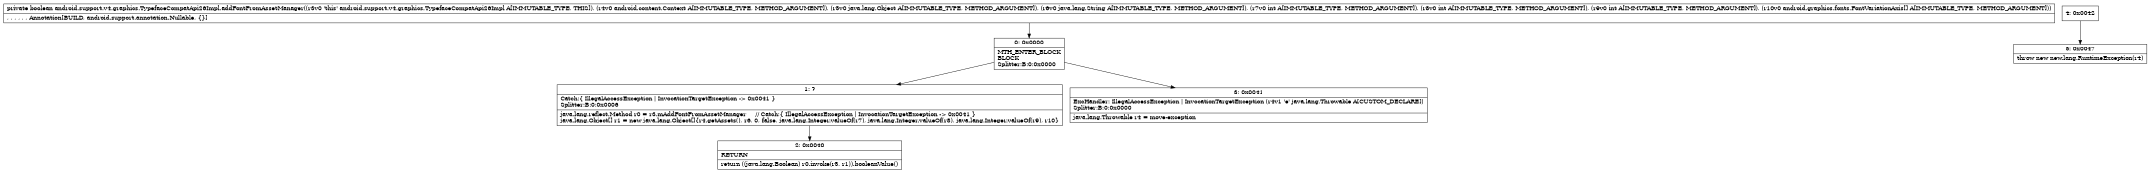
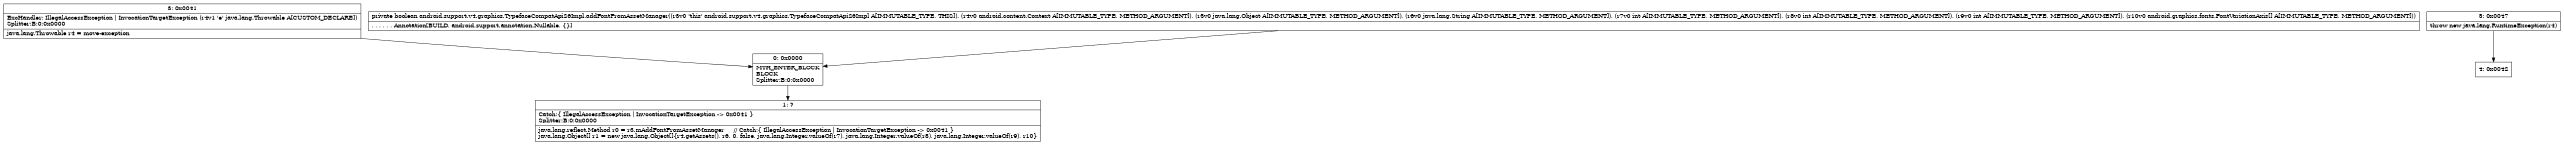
  digraph {
    node [shape=record]
    n1 [label="{0\:\ 0x0000|MTH_ENTER_BLOCK\lBLOCK\lSplitter:B:0:0x0000\l}"]
-   n2 [label="{1\:\ ?|Catch:\{ IllegalAccessException \| InvocationTargetException \-\> 0x0041 \}\lSplitter:B:0:0x0006\l|java.lang.reflect.Method r0 = r3.mAddFontFromAssetManager     \/\/ Catch:\{ IllegalAccessException \| InvocationTargetException \-\> 0x0041 \}\ljava.lang.Object[] r1 = new java.lang.Object[]\{r4.getAssets(), r6, 0, false, java.lang.Integer.valueOf(r7), java.lang.Integer.valueOf(r8), java.lang.Integer.valueOf(r9), r10\}\l}"]
+   n2 [label="{1\:\ ?|Catch:\{ IllegalAccessException \| InvocationTargetException \-\> 0x0041 \}\lSplitter:B:0:0x0000\l|java.lang.reflect.Method r0 = r3.mAddFontFromAssetManager     \/\/ Catch:\{ IllegalAccessException \| InvocationTargetException \-\> 0x0041 \}\ljava.lang.Object[] r1 = new java.lang.Object[]\{r4.getAssets(), r6, 0, false, java.lang.Integer.valueOf(r7), java.lang.Integer.valueOf(r8), java.lang.Integer.valueOf(r9), r10\}\l}"]
    n3 [label="{3\:\ 0x0041|ExcHandler: IllegalAccessException \| InvocationTargetException (r4v1 'e' java.lang.Throwable A[CUSTOM_DECLARE])\lSplitter:B:0:0x0000\l|java.lang.Throwable r4 = move\-exception\l}"]
-   n4 [label="{2\:\ 0x0040|RETURN\l|return ((java.lang.Boolean) r0.invoke(r5, r1)).booleanValue()\l}"]
    n5 [label="{4\:\ 0x0042}"]
-   n6 [label="{5\:\ 0x0047|throw new new.lang.RuntimeException(r4)\l}"]
+   n6 [label="{5\:\ 0x0047|throw new java.lang.RuntimeException(r4)\l}"]
    n7 [label="{private boolean android.support.v4.graphics.TypefaceCompatApi26Impl.addFontFromAssetManager((r3v0 'this' android.support.v4.graphics.TypefaceCompatApi26Impl A[IMMUTABLE_TYPE, THIS]), (r4v0 android.content.Context A[IMMUTABLE_TYPE, METHOD_ARGUMENT]), (r5v0 java.lang.Object A[IMMUTABLE_TYPE, METHOD_ARGUMENT]), (r6v0 java.lang.String A[IMMUTABLE_TYPE, METHOD_ARGUMENT]), (r7v0 int A[IMMUTABLE_TYPE, METHOD_ARGUMENT]), (r8v0 int A[IMMUTABLE_TYPE, METHOD_ARGUMENT]), (r9v0 int A[IMMUTABLE_TYPE, METHOD_ARGUMENT]), (r10v0 android.graphics.fonts.FontVariationAxis[] A[IMMUTABLE_TYPE, METHOD_ARGUMENT]))  | , , , , , , Annotation[BUILD, android.support.annotation.Nullable, \{\}]\l}"]
    n1 -> n2
-   n1 -> n3
-   n2 -> n4
-   n5 -> n6
+   n3 -> n1
+   n6 -> n5
    n7 -> n1
  }
